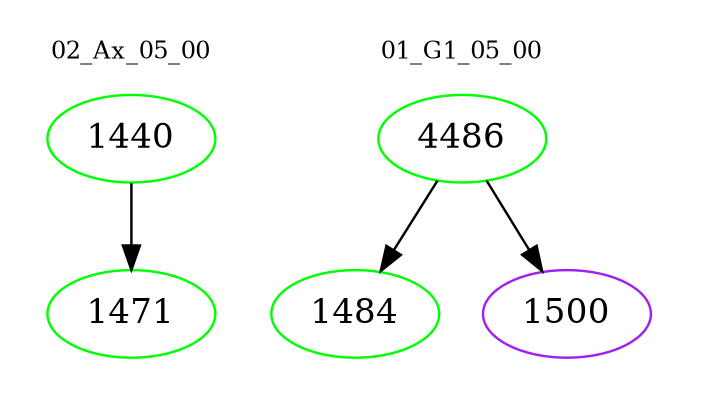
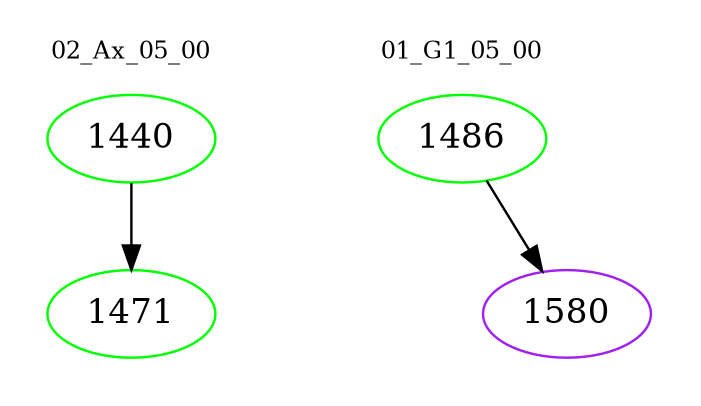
  digraph {
    node [color=green]
    edge [color=black]
    n1 [label=1440]
    n2 [label=1471]
-   n3 [label=4486]
-   n4 [label=1484]
-   n5 [color=purple label=1500]
+   n3 [label=1486]
+   n5 [color=purple label=1580]
    subgraph cluster_1 {
      color=white
      fontsize=10
      label="02_Ax_05_00"
      n1
      n2
    }
    subgraph cluster_2 {
      color=white
      fontsize=10
      label="01_G1_05_00"
      n3
-     n4
      n5
    }
    n1 -> n2
-   n3 -> n4
    n3 -> n5
  }
